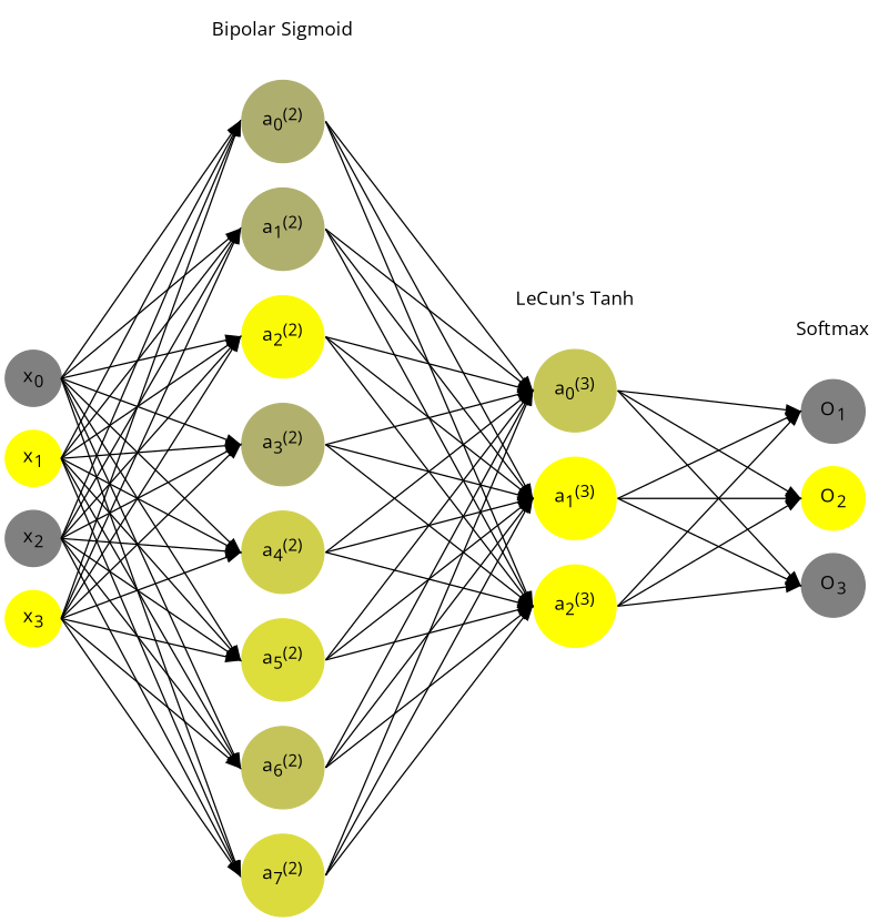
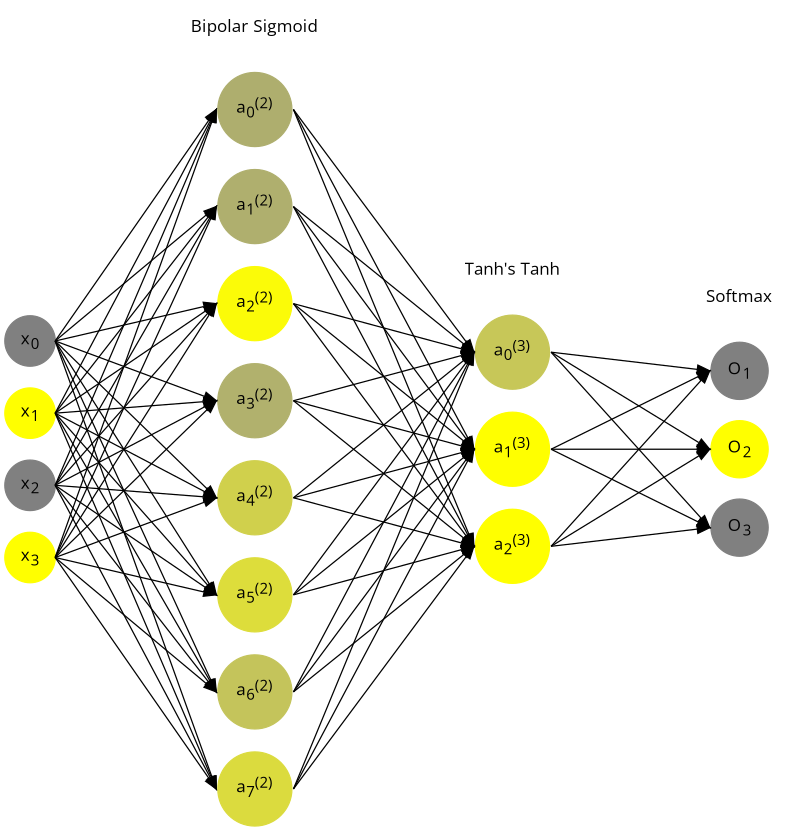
  digraph {
    rankdir=LR
    ranksep=1.4
    splines=false
    fontname="Open Sans"
    node [color="0.1667, 0.0, 0.5" fillcolor="0.1667, 0.0, 0.5" shape=circle style=filled fontname="Open Sans"]
    edge [headport=w style=solid tailport=e fontname="Open Sans"]
    n1 [label=<x<sub>0</sub>>]
    n2 [color="0.1667, 1.0, 1.0" fillcolor="0.1667, 1.0, 1.0" label=<x<sub>1</sub>>]
    n3 [label=<x<sub>2</sub>>]
    n4 [color="0.1667, 1.0, 1.0" fillcolor="0.1667, 1.0, 1.0" label=<x<sub>3</sub>>]
    n5 [color="0.1667, 0.366381, 0.683191" fillcolor="0.1667, 0.366381, 0.683191" label=<a<sub>0</sub><sup>(2)</sup>>]
    n6 [color="0.1667, 0.371747, 0.685874" fillcolor="0.1667, 0.371747, 0.685874" label=<a<sub>1</sub><sup>(2)</sup>>]
    n7 [color="0.1667, 0.968063, 0.984032" fillcolor="0.1667, 0.968063, 0.984032" label=<a<sub>2</sub><sup>(2)</sup>>]
    n8 [color="0.1667, 0.383636, 0.691818" fillcolor="0.1667, 0.383636, 0.691818" label=<a<sub>3</sub><sup>(2)</sup>>]
    n9 [color="0.1667, 0.632614, 0.816307" fillcolor="0.1667, 0.632614, 0.816307" label=<a<sub>4</sub><sup>(2)</sup>>]
    n10 [color="0.1667, 0.729021, 0.864511" fillcolor="0.1667, 0.729021, 0.864511" label=<a<sub>5</sub><sup>(2)</sup>>]
    n11 [color="0.1667, 0.532750, 0.766375" fillcolor="0.1667, 0.532750, 0.766375" label=<a<sub>6</sub><sup>(2)</sup>>]
    n12 [color="0.1667, 0.717346, 0.858673" fillcolor="0.1667, 0.717346, 0.858673" label=<a<sub>7</sub><sup>(2)</sup>>]
    n13 [color="0.1667, 0.556655, 0.778328" fillcolor="0.1667, 0.556655, 0.778328" label=<a<sub>0</sub><sup>(3)</sup>>]
    n14 [color="0.1667, 1.358395, 1.179197" fillcolor="0.1667, 1.358395, 1.179197" label=<a<sub>1</sub><sup>(3)</sup>>]
    n15 [color="0.1667, 1.198434, 1.099217" fillcolor="0.1667, 1.198434, 1.099217" label=<a<sub>2</sub><sup>(3)</sup>>]
    n16 [label=<O<sub>1</sub>>]
    n17 [color="0.1667, 1.0, 1.0" fillcolor="0.1667, 1.0, 1.0" label=<O<sub>2</sub>>]
    n18 [label=<O<sub>3</sub>>]
    n19 [label="Bipolar Sigmoid" shape=plaintext color="" fillcolor="" style=""]
-   n20 [label="LeCun's Tanh" shape=plaintext color="" fillcolor="" style=""]
+   n20 [label="Tanh's Tanh" shape=plaintext color="" fillcolor="" style=""]
    n21 [label=Softmax shape=plaintext color="" fillcolor="" style=""]
    subgraph sub_1 {
      n1
    }
    subgraph sub_2 {
      n2
    }
    subgraph sub_3 {
      n3
    }
    subgraph sub_4 {
      n4
    }
    subgraph sub_5 {
      n5
    }
    subgraph sub_6 {
      n6
    }
    subgraph sub_7 {
      n7
    }
    subgraph sub_8 {
      n8
    }
    subgraph sub_9 {
      n9
    }
    subgraph sub_10 {
      n10
    }
    subgraph sub_11 {
      n11
    }
    subgraph sub_12 {
      n12
    }
    subgraph sub_13 {
      n13
    }
    subgraph sub_14 {
      n14
    }
    subgraph sub_15 {
      n15
    }
    subgraph sub_16 {
      n16
    }
    subgraph sub_17 {
      n17
    }
    subgraph sub_18 {
      n18
    }
    subgraph sub_19 {
      rank=same
      n1
      n2
      n3
      n4
    }
    subgraph sub_20 {
      rank=same
      n5
      n6
      n7
      n8
      n9
      n10
      n11
      n12
    }
    subgraph sub_21 {
      rank=same
      n13
      n14
      n15
    }
    subgraph sub_22 {
      rank=same
      n16
      n17
      n18
    }
    subgraph sub_23 {
      rank=same
      n5
      n19
    }
    subgraph sub_24 {
      rank=same
      n13
      n20
    }
    subgraph sub_25 {
      rank=same
      n16
      n21
    }
    n1 -> n2 [style=invis]
    n1 -> n5
    n1 -> n6
    n1 -> n7
    n1 -> n8
    n1 -> n9
    n1 -> n10
    n1 -> n11
    n1 -> n12
    n2 -> n3 [style=invis]
    n2 -> n5
    n2 -> n6
    n2 -> n7
    n2 -> n8
    n2 -> n9
    n2 -> n10
    n2 -> n11
    n2 -> n12
    n3 -> n4 [style=invis]
    n3 -> n5
    n3 -> n6
    n3 -> n7
    n3 -> n8
    n3 -> n9
    n3 -> n10
    n3 -> n11
    n3 -> n12
    n4 -> n5
    n4 -> n6
    n4 -> n7
    n4 -> n8
    n4 -> n9
    n4 -> n10
    n4 -> n11
    n4 -> n12
    n5 -> n6 [style=invis]
    n5 -> n13
    n5 -> n14
    n5 -> n15
    n6 -> n7 [style=invis]
    n6 -> n13
    n6 -> n14
    n6 -> n15
    n7 -> n8 [style=invis]
    n7 -> n13
    n7 -> n14
    n7 -> n15
    n8 -> n9 [style=invis]
    n8 -> n13
    n8 -> n14
    n8 -> n15
    n9 -> n10 [style=invis]
    n9 -> n13
    n9 -> n14
    n9 -> n15
    n10 -> n11 [style=invis]
    n10 -> n13
    n10 -> n14
    n10 -> n15
    n11 -> n12 [style=invis]
    n11 -> n13
    n11 -> n14
    n11 -> n15
    n12 -> n13
    n12 -> n14
    n12 -> n15
    n13 -> n14 [style=invis]
    n13 -> n16
    n13 -> n17
    n13 -> n18
    n14 -> n15 [style=invis]
    n14 -> n16
    n14 -> n17
    n14 -> n18
    n15 -> n16
    n15 -> n17
    n15 -> n18
    n16 -> n17 [style=invis]
    n17 -> n18 [style=invis]
    n19 -> n5 [style=invis]
    n20 -> n13 [style=invis]
    n21 -> n16 [style=invis]
  }
